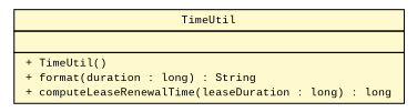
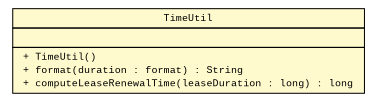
  digraph {
    nodesep=0.25
    ranksep=0.5
    fontname="Liberation Mono"
-   n1 [fontcolor=black fontname="Liberation Mono" fontsize=10.0 label=<<table title="sorcer.util.TimeUtil" border="0" cellborder="1" cellspacing="0" cellpadding="2" port="p" bgcolor="lemonChiffon" href="./TimeUtil.html"> 		<tr><td><table border="0" cellspacing="0" cellpadding="1"> <tr><td align="center" balign="center"> TimeUtil </td></tr> 		</table></td></tr> 		<tr><td><table border="0" cellspacing="0" cellpadding="1"> <tr><td align="left" balign="left">  </td></tr> 		</table></td></tr> 		<tr><td><table border="0" cellspacing="0" cellpadding="1"> <tr><td align="left" balign="left"> + TimeUtil() </td></tr> <tr><td align="left" balign="left"> + format(duration : long) : String </td></tr> <tr><td align="left" balign="left"> + computeLeaseRenewalTime(leaseDuration : long) : long </td></tr> 		</table></td></tr> 		</table>> shape=plaintext]
+   n1 [fontcolor=black fontname="Liberation Mono" fontsize=10.0 label=<<table title="sorcer.util.TimeUtil" border="0" cellborder="1" cellspacing="0" cellpadding="2" port="p" bgcolor="lemonChiffon" href="./TimeUtil.html"> 		<tr><td><table border="0" cellspacing="0" cellpadding="1"> <tr><td align="center" balign="center"> TimeUtil </td></tr> 		</table></td></tr> 		<tr><td><table border="0" cellspacing="0" cellpadding="1"> <tr><td align="left" balign="left">  </td></tr> 		</table></td></tr> 		<tr><td><table border="0" cellspacing="0" cellpadding="1"> <tr><td align="left" balign="left"> + TimeUtil() </td></tr> <tr><td align="left" balign="left"> + format(duration : format) : String </td></tr> <tr><td align="left" balign="left"> + computeLeaseRenewalTime(leaseDuration : long) : long </td></tr> 		</table></td></tr> 		</table>> shape=plaintext]
  }
